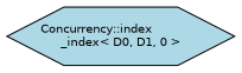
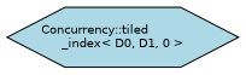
  digraph {
    rankdir=LR
-   n1 [color=black fillcolor=lightblue fontname=Helvetica fontsize=10 height=0.2 label="Concurrency::index\l_index\< D0, D1, 0 \>" shape=hexagon style=filled width=0.4]
+   n1 [color=black fillcolor=lightblue fontname=Helvetica fontsize=10 height=0.2 label="Concurrency::tiled\l_index\< D0, D1, 0 \>" shape=hexagon style=filled width=0.4]
  }
